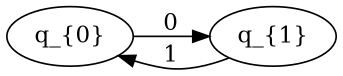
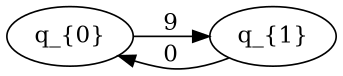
  digraph {
    d2tdocpreamble="\usetikzlibrary{automata}"
    d2tfigpreamble="\tikzstyle{every state}= 			  [draw=blue!50,very thick,fill=blue!20]"
    d2tstyleonly=true
    d2ttikzedgelabels=true
    rankdir=LR
    node [texmode=math]
    edge [lblstyle=auto texmode=math]
    "q_{0}" [style="state, initial"]
    "q_{1}" [style="state, accepting"]
-   "q_{0}" -> "q_{1}" [label=0]
-   "q_{1}" -> "q_{0}" [label=1]
+   "q_{0}" -> "q_{1}" [label=9]
+   "q_{1}" -> "q_{0}" [label=0]
  }
